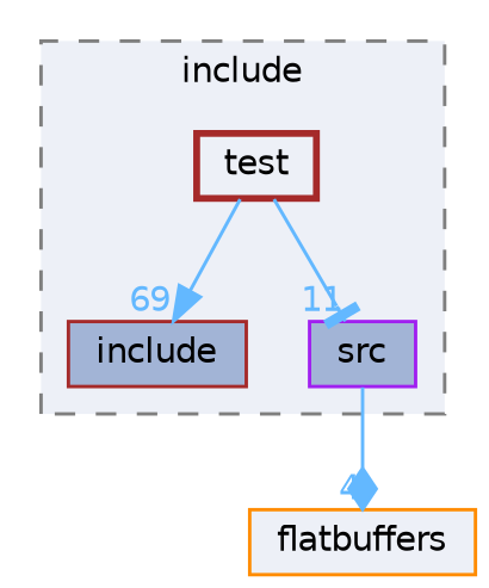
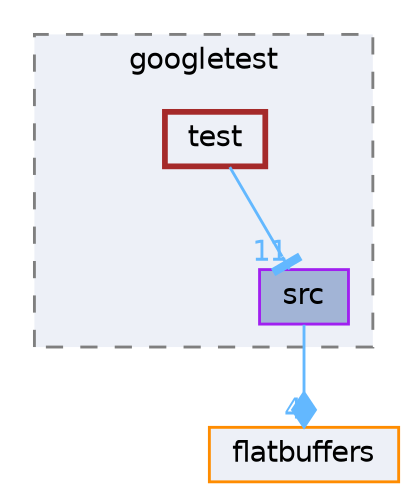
  digraph {
    compound=true
    node [color=brown fillcolor="#a2b4d6" fontname=Helvetica fontsize=10 shape=box style=filled]
    edge [color=steelblue1 fontcolor=steelblue1 fontname=Helvetica fontsize=10 labeldistance=1.5 labelfontname=Helvetica labelfontsize=10]
-   n1 [height=0.2 label=include width=0.4]
    n2 [color=purple height=0.2 label=src width=0.4]
    n3 [fillcolor="#edf0f7" height=0.2 label=test style="filled,bold" width=0.4]
    n4 [color=darkorange fillcolor="#edf0f7" height=0.2 label=flatbuffers width=0.4]
    subgraph cluster_1 {
      bgcolor="#edf0f7"
      fontname=Helvetica
      fontsize=10
-     label=include
+     label=googletest
      pencolor=grey50
      style="filled,dashed"
-     n1
      n2
      n3
    }
    n2 -> n4 [arrowhead=diamond headlabel=4]
-   n3 -> n1 [arrowhead=normal headlabel=69]
    n3 -> n2 [arrowhead=tee headlabel=11]
  }
